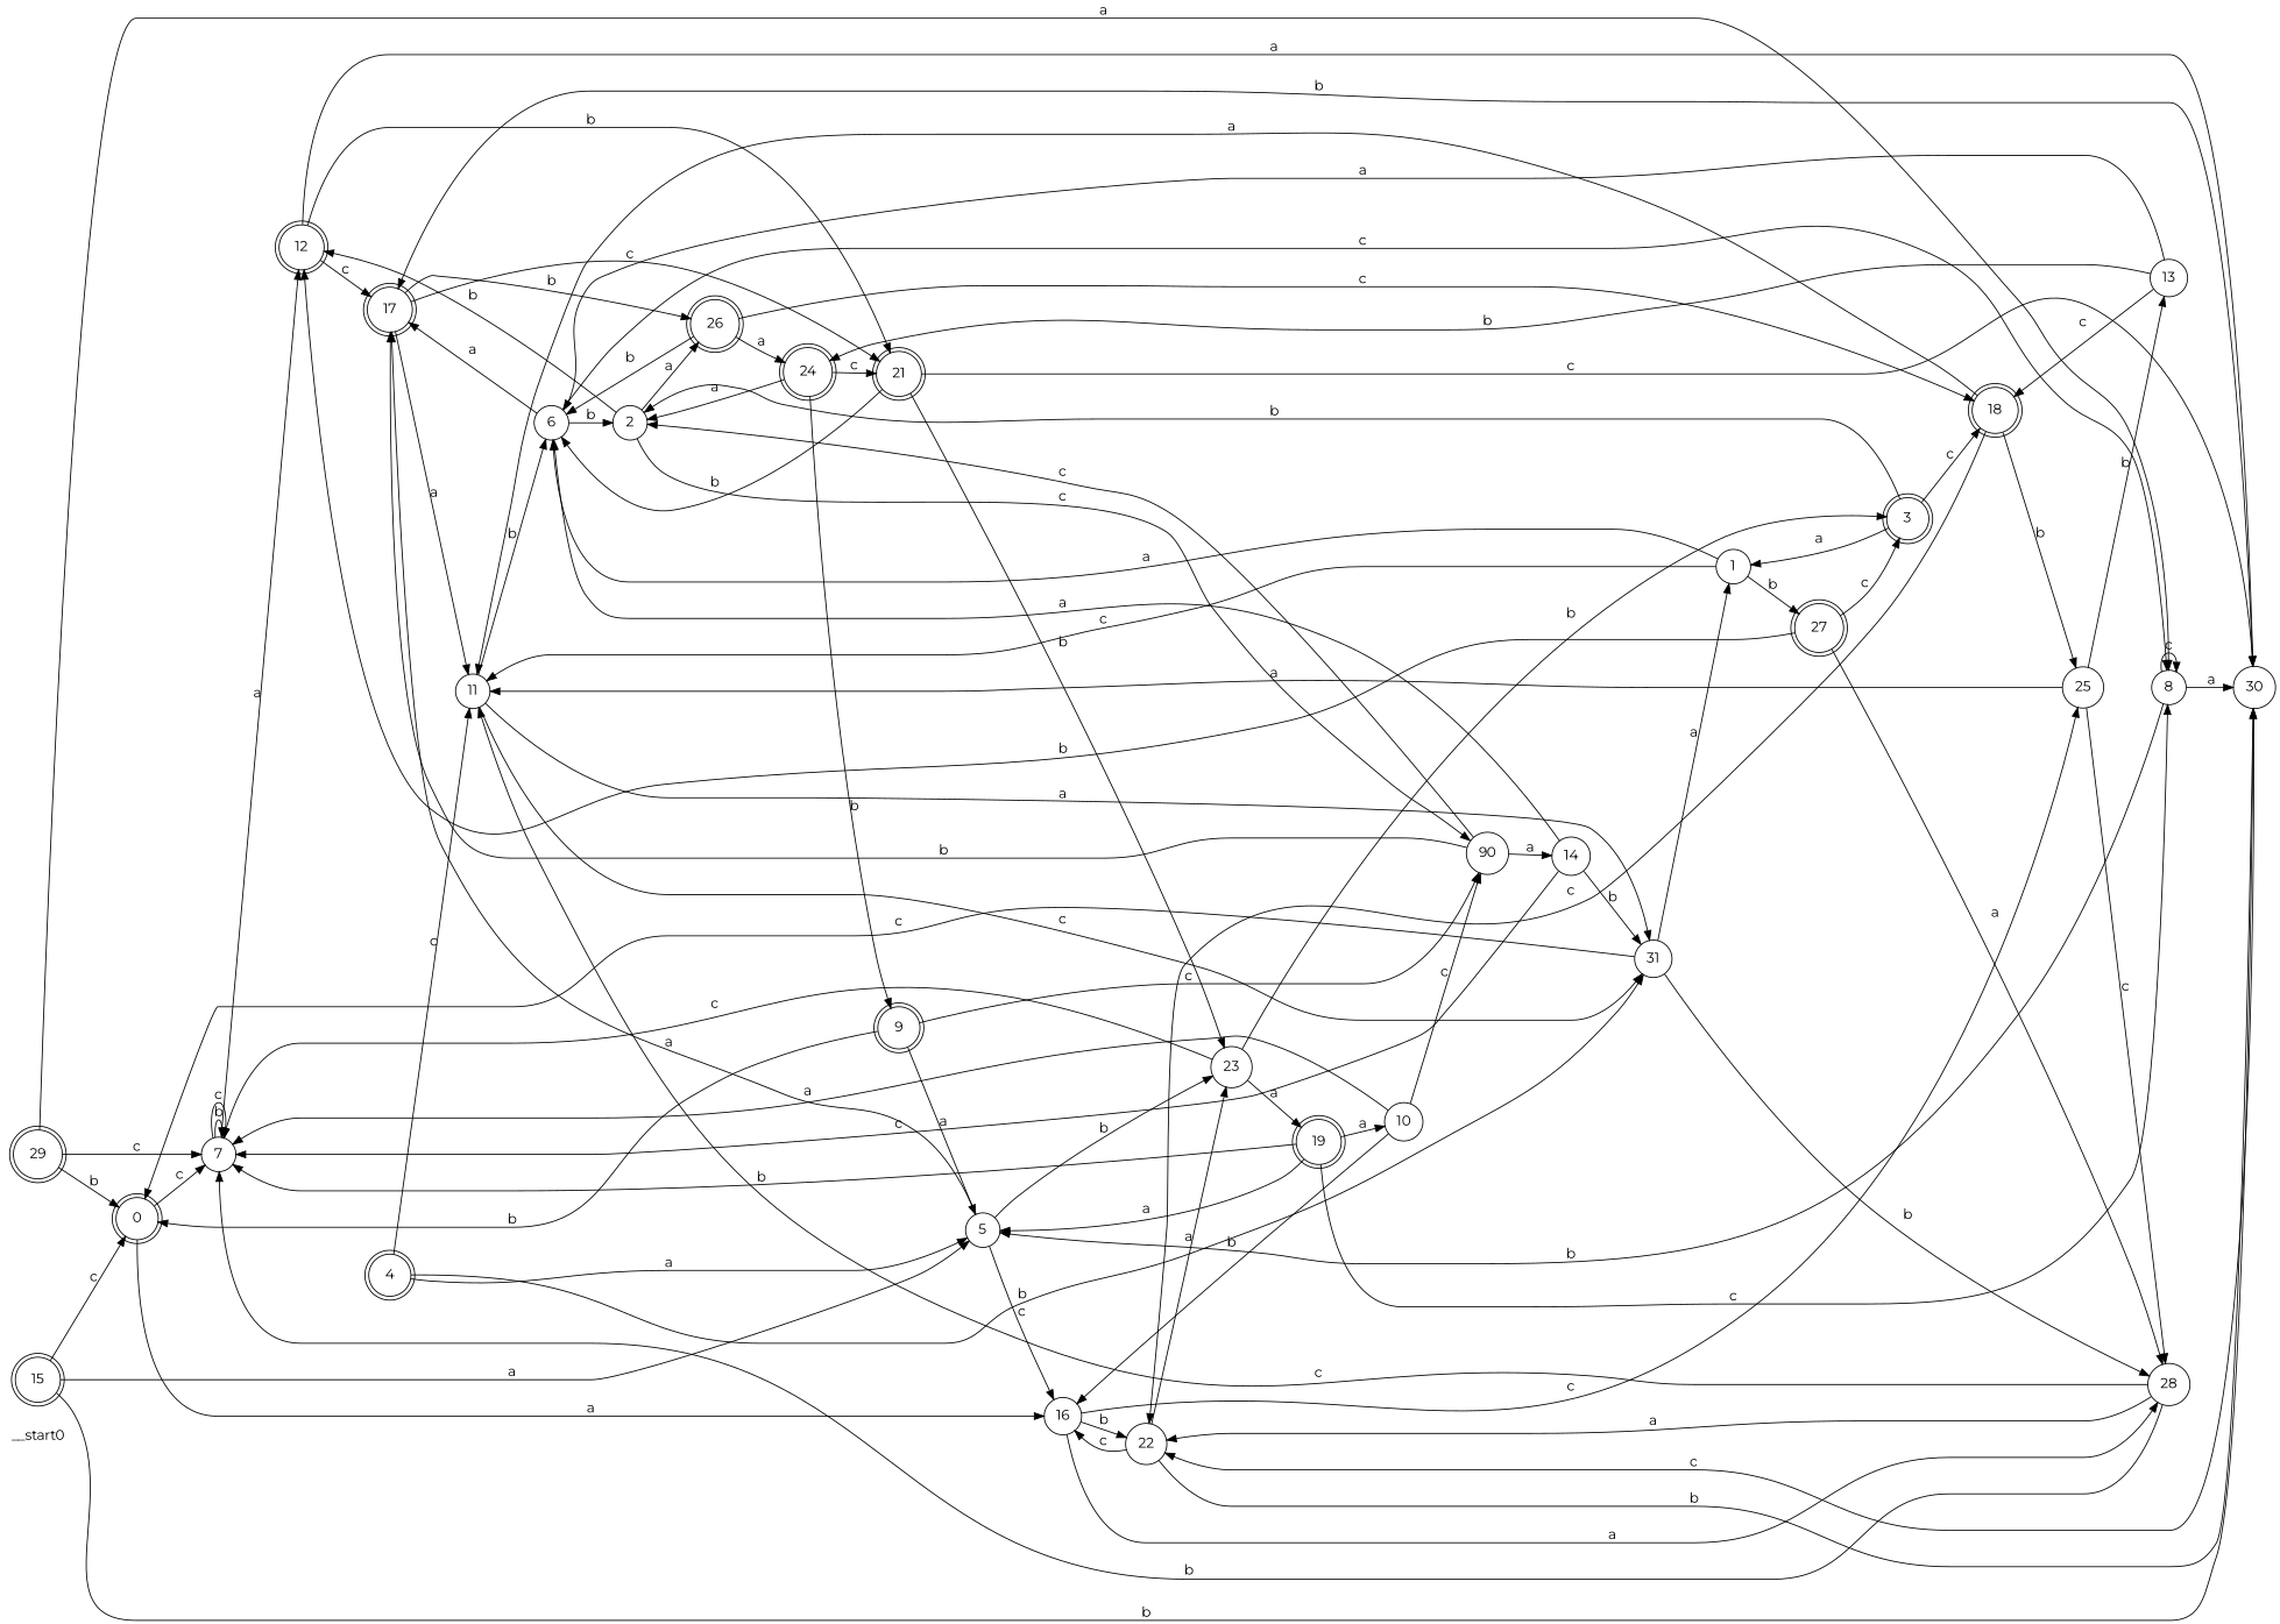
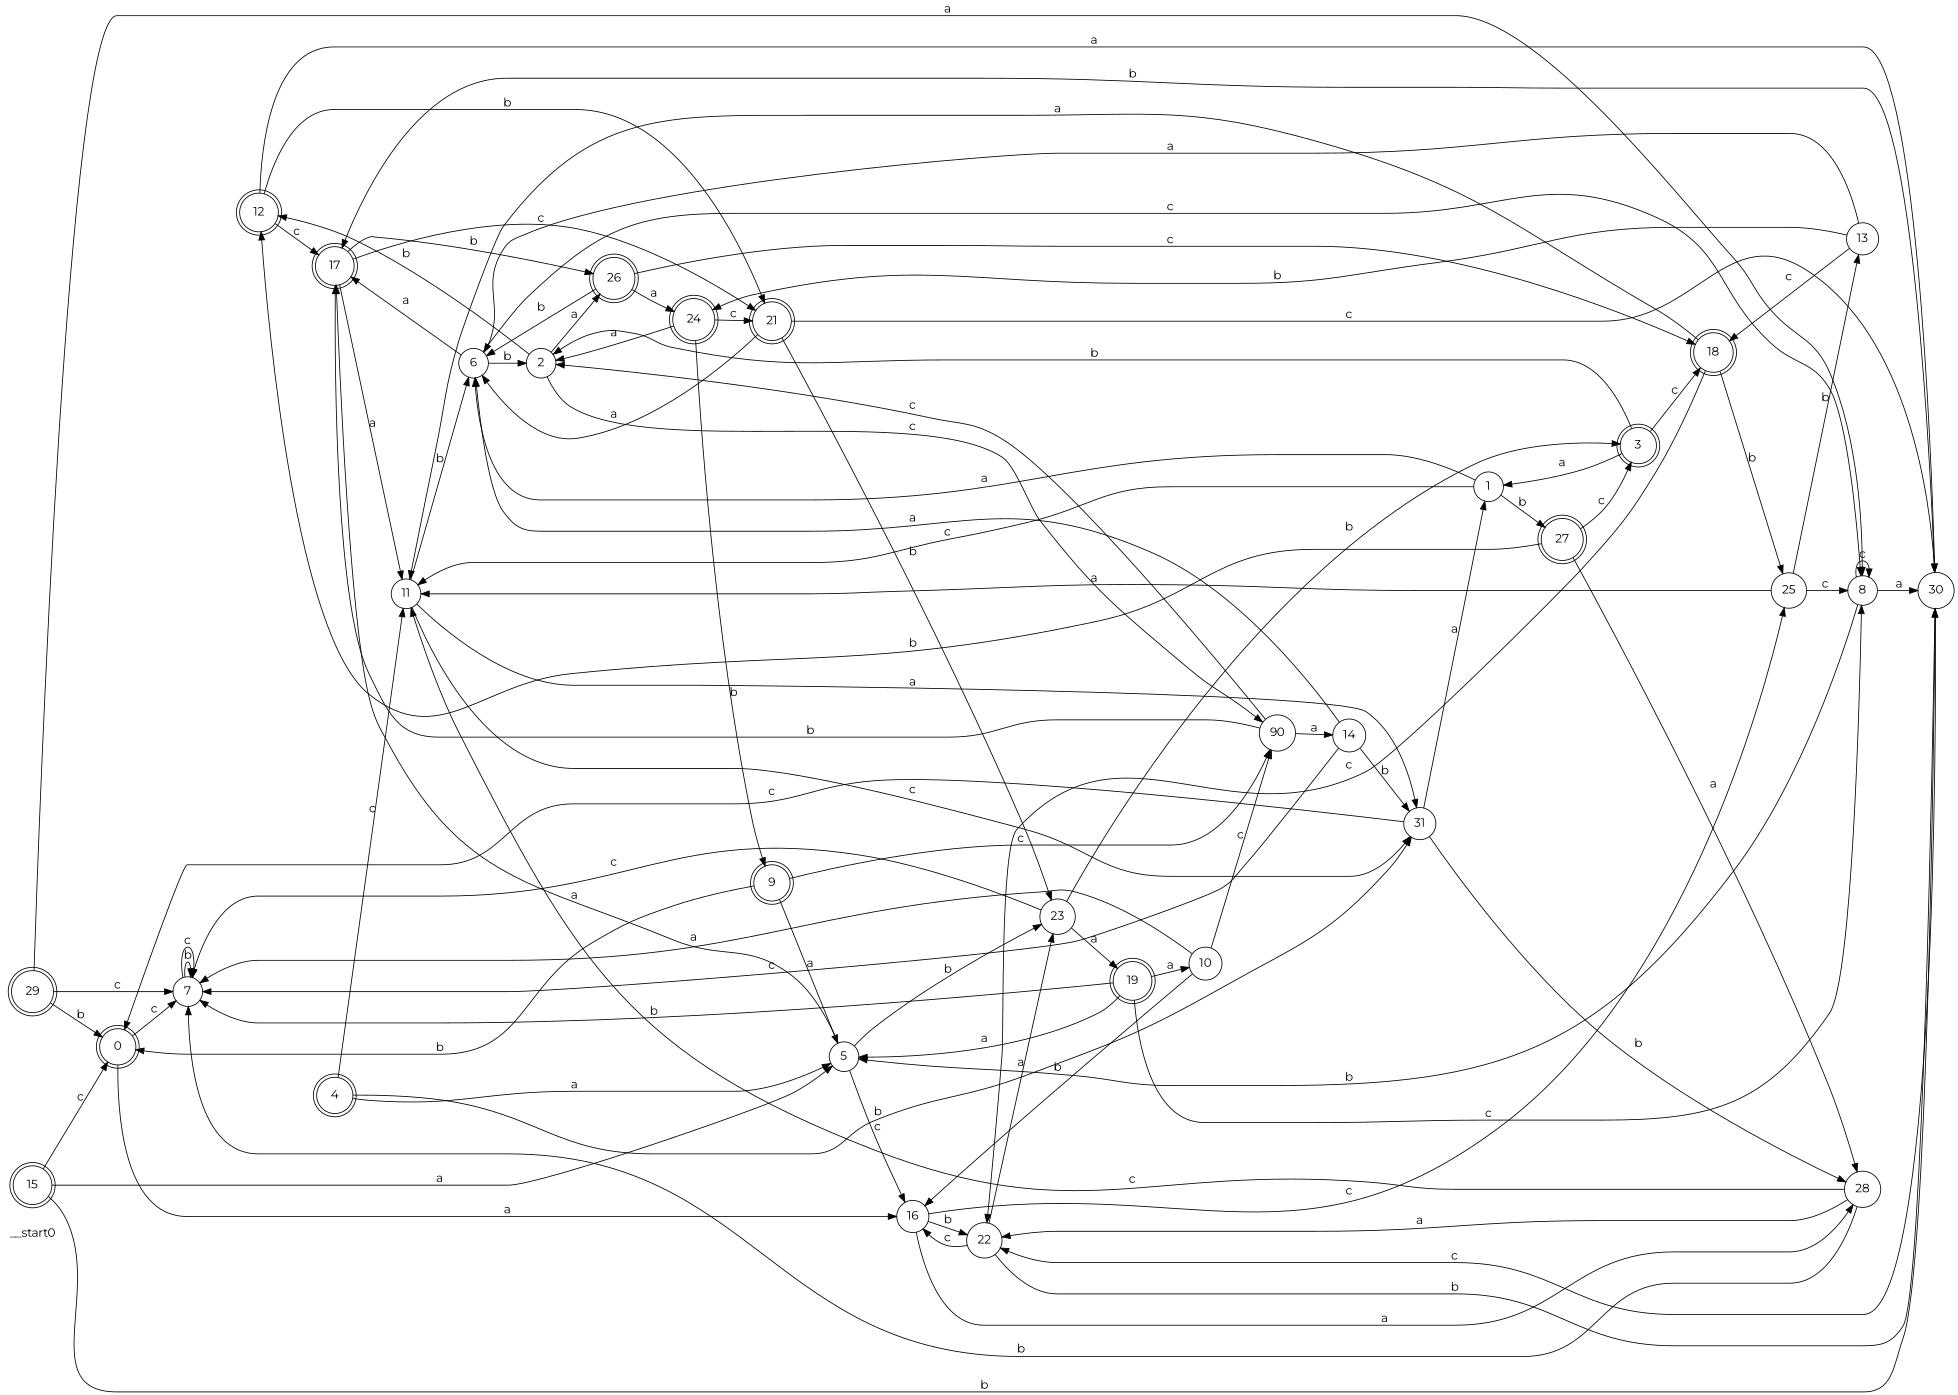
  digraph {
    fontname=Montserrat
    rankdir=LR
    node [fontname=Montserrat shape=circle color=black fillcolor=white style=filled]
    edge [fontname=Montserrat]
    __start0 [shape=none color="" fillcolor="" style=""]
    n2 [label=0 shape=doublecircle style="rounded,filled"]
    n3 [label=7]
    n4 [label=16]
    n5 [label=1]
    n6 [label=6]
    n7 [label=11]
    n8 [label=27 shape=doublecircle style="rounded,filled"]
    n9 [label=12 shape=doublecircle style="rounded,filled"]
    n10 [label=22]
    n11 [label=25]
    n12 [label=28]
    n13 [label=2]
    n14 [label=17 shape=doublecircle style="rounded,filled"]
    n15 [label=8]
    n16 [label=31]
    n17 [label=3 shape=doublecircle style="rounded,filled"]
    n18 [label=90]
    n19 [label=26 shape=doublecircle style="rounded,filled"]
    n20 [label=30]
    n21 [label=21 shape=doublecircle style="rounded,filled"]
    n22 [label=14]
    n23 [label=18 shape=doublecircle style="rounded,filled"]
    n24 [label=24 shape=doublecircle style="rounded,filled"]
    n25 [label=4 shape=doublecircle style="rounded,filled"]
    n26 [label=5]
    n27 [label=23]
    n28 [label=19 shape=doublecircle style="rounded,filled"]
    n29 [label=9 shape=doublecircle style="rounded,filled"]
    n30 [label=10]
    n31 [label=13]
    n32 [label=15 shape=doublecircle style="rounded,filled"]
    n33 [label=29 shape=doublecircle style="rounded,filled"]
    n2 -> n3 [label=c]
    n2 -> n4 [label=a]
    n3 -> n3 [label=b]
    n3 -> n3 [label=c]
-   n3 -> n9 [label=a]
    n4 -> n10 [label=b]
    n4 -> n11 [label=c]
    n4 -> n12 [label=a]
    n5 -> n6 [label=a]
    n5 -> n7 [label=c]
    n5 -> n8 [label=b]
    n6 -> n13 [label=b]
    n6 -> n14 [label=a]
    n6 -> n15 [label=c]
    n7 -> n6 [label=b]
    n7 -> n16 [label=a]
    n7 -> n16 [label=c]
    n8 -> n9 [label=b]
    n8 -> n12 [label=a]
    n8 -> n17 [label=c]
    n9 -> n14 [label=c]
    n9 -> n20 [label=a]
    n9 -> n21 [label=b]
    n10 -> n4 [label=c]
    n10 -> n20 [label=b]
    n10 -> n27 [label=a]
    n11 -> n7 [label=a]
-   n11 -> n12 [label=c]
+   n11 -> n15 [label=c]
    n11 -> n31 [label=b]
    n12 -> n3 [label=b]
    n12 -> n7 [label=c]
    n12 -> n10 [label=a]
    n13 -> n9 [label=b]
    n13 -> n18 [label=c]
    n13 -> n19 [label=a]
    n14 -> n7 [label=a]
    n14 -> n19 [label=b]
    n14 -> n21 [label=c]
    n15 -> n15 [label=c]
    n15 -> n20 [label=a]
    n15 -> n26 [label=b]
    n16 -> n2 [label=c]
    n16 -> n5 [label=a]
    n16 -> n12 [label=b]
    n17 -> n5 [label=a]
    n17 -> n13 [label=b]
    n17 -> n23 [label=c]
    n18 -> n13 [label=c]
    n18 -> n14 [label=b]
    n18 -> n22 [label=a]
    n19 -> n6 [label=b]
    n19 -> n23 [label=c]
    n19 -> n24 [label=a]
    n20 -> n10 [label=c]
    n20 -> n14 [label=b]
-   n21 -> n6 [label=b]
+   n21 -> n6 [label=a]
    n21 -> n20 [label=c]
    n21 -> n27 [label=b]
    n22 -> n3 [label=c]
    n22 -> n6 [label=a]
    n22 -> n16 [label=b]
    n23 -> n7 [label=a]
    n23 -> n10 [label=c]
    n23 -> n11 [label=b]
    n24 -> n13 [label=a]
    n24 -> n21 [label=c]
    n24 -> n29 [label=b]
    n25 -> n7 [label=c]
    n25 -> n16 [label=b]
    n25 -> n26 [label=a]
    n26 -> n4 [label=c]
    n26 -> n14 [label=a]
    n26 -> n27 [label=b]
    n27 -> n3 [label=c]
    n27 -> n17 [label=b]
    n27 -> n28 [label=a]
    n28 -> n3 [label=b]
    n28 -> n15 [label=c]
    n28 -> n26 [label=a]
    n28 -> n30 [label=a]
    n29 -> n2 [label=b]
    n29 -> n18 [label=c]
    n29 -> n26 [label=a]
    n30 -> n3 [label=a]
    n30 -> n4 [label=b]
    n30 -> n18 [label=c]
    n31 -> n6 [label=a]
    n31 -> n23 [label=c]
    n31 -> n24 [label=b]
    n32 -> n2 [label=c]
    n32 -> n20 [label=b]
    n32 -> n26 [label=a]
    n33 -> n2 [label=b]
    n33 -> n3 [label=c]
    n33 -> n15 [label=a]
  }
